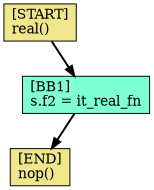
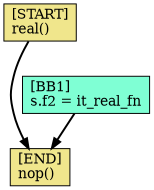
  digraph {
    fontname="DejaVu Serif"
    node [fillcolor=khaki fontname="DejaVu Serif" shape=box style=filled]
    edge [fontname="DejaVu Serif" style=bold]
    n1 [label="[END]\lnop()\l"]
    n2 [label="[START]\lreal()\l"]
    n3 [fillcolor=aquamarine label="[BB1]\ls.f2 = it_real_fn\l"]
-   n2 -> n3
+   n2 -> n1
    n3 -> n1
  }
